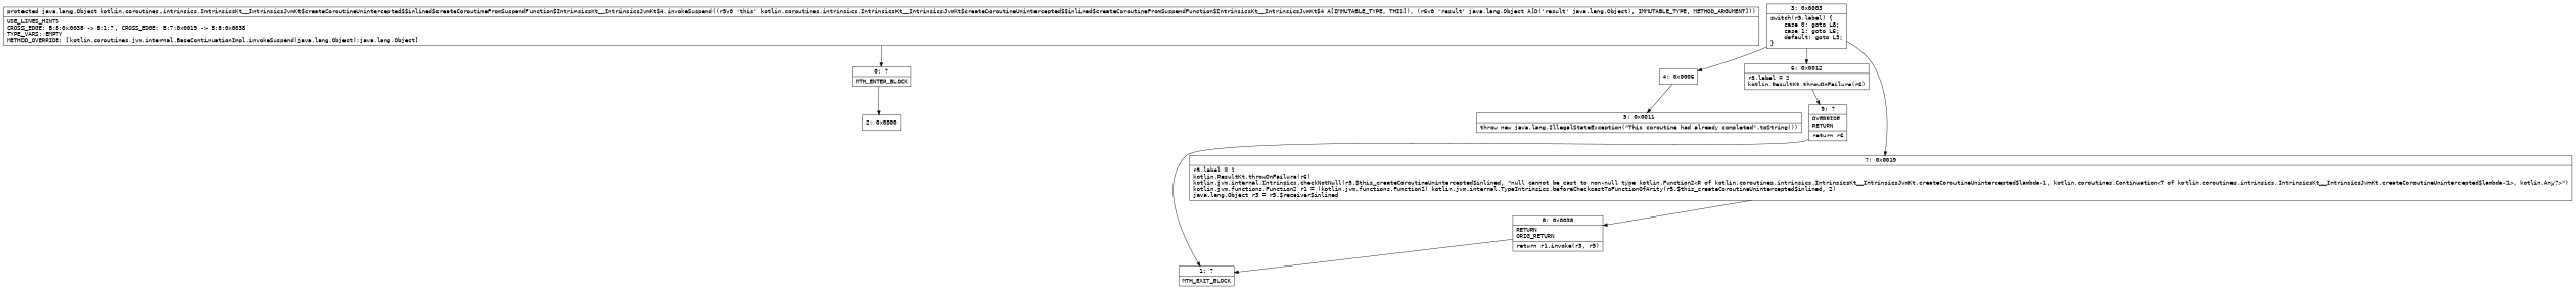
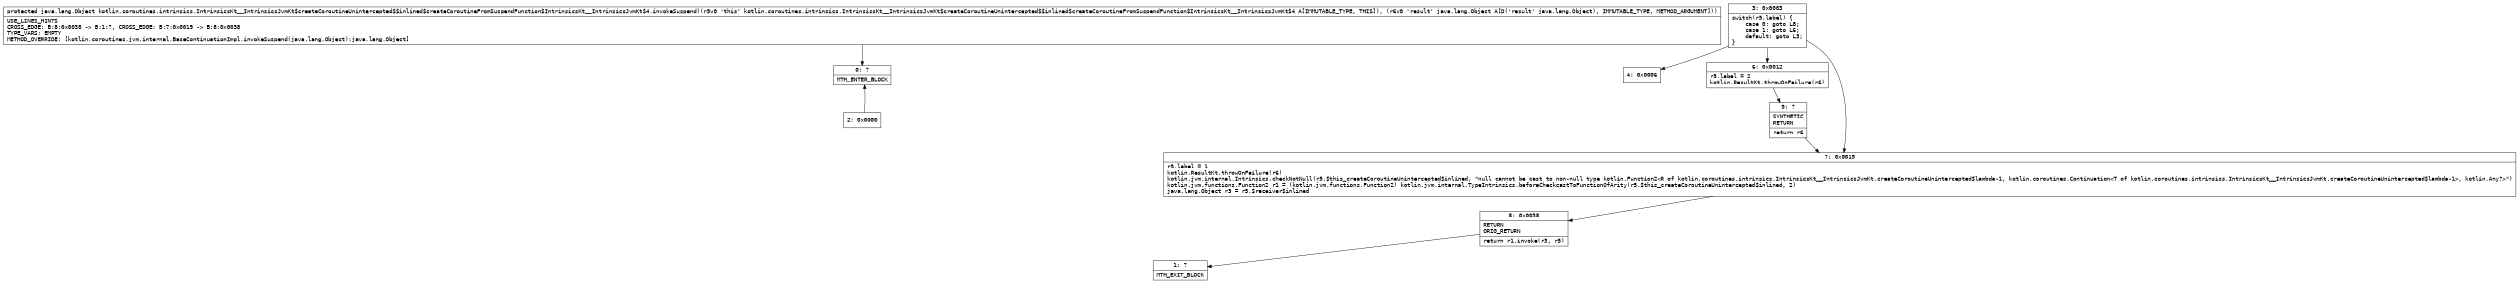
  digraph {
    fontname="DejaVu Sans Mono"
    node [fontname="DejaVu Sans Mono" shape=record]
    edge [fontname="DejaVu Sans Mono"]
    n1 [label="{0\:\ ?|MTH_ENTER_BLOCK\l}"]
    n2 [label="{2\:\ 0x0000}"]
    n3 [label="{3\:\ 0x0003|switch(r5.label) \{\l    case 0: goto L8;\l    case 1: goto L6;\l    default: goto L3;\l\}\l}"]
    n4 [label="{4\:\ 0x0006}"]
    n5 [label="{6\:\ 0x0012|r5.label = 2\lkotlin.ResultKt.throwOnFailure(r6)\l}"]
    n6 [label="{7\:\ 0x0019|r5.label = 1\lkotlin.ResultKt.throwOnFailure(r6)\lkotlin.jvm.internal.Intrinsics.checkNotNull(r5.$this_createCoroutineUnintercepted$inlined, \"null cannot be cast to non\-null type kotlin.Function2\<R of kotlin.coroutines.intrinsics.IntrinsicsKt__IntrinsicsJvmKt.createCoroutineUnintercepted$lambda\-1, kotlin.coroutines.Continuation\<T of kotlin.coroutines.intrinsics.IntrinsicsKt__IntrinsicsJvmKt.createCoroutineUnintercepted$lambda\-1\>, kotlin.Any?\>\")\lkotlin.jvm.functions.Function2 r1 = (kotlin.jvm.functions.Function2) kotlin.jvm.internal.TypeIntrinsics.beforeCheckcastToFunctionOfArity(r5.$this_createCoroutineUnintercepted$inlined, 2)\ljava.lang.Object r3 = r5.$receiver$inlined\l}"]
-   n7 [label="{5\:\ 0x0011|throw new java.lang.IllegalStateException(\"This coroutine had already completed\".toString())\l}"]
-   n8 [label="{9\:\ ?|OVERRIDE\lRETURN\l|return r6\l}"]
+   n8 [label="{9\:\ ?|SYNTHETIC\lRETURN\l|return r6\l}"]
    n9 [label="{8\:\ 0x0038|RETURN\lORIG_RETURN\l|return r1.invoke(r3, r5)\l}"]
    n10 [label="{1\:\ ?|MTH_EXIT_BLOCK\l}"]
    n11 [label="{protected java.lang.Object kotlin.coroutines.intrinsics.IntrinsicsKt__IntrinsicsJvmKt$createCoroutineUnintercepted$$inlined$createCoroutineFromSuspendFunction$IntrinsicsKt__IntrinsicsJvmKt$4.invokeSuspend((r5v0 'this' kotlin.coroutines.intrinsics.IntrinsicsKt__IntrinsicsJvmKt$createCoroutineUnintercepted$$inlined$createCoroutineFromSuspendFunction$IntrinsicsKt__IntrinsicsJvmKt$4 A[IMMUTABLE_TYPE, THIS]), (r6v0 'result' java.lang.Object A[D('result' java.lang.Object), IMMUTABLE_TYPE, METHOD_ARGUMENT]))  | USE_LINES_HINTS\lCROSS_EDGE: B:8:0x0038 \-\> B:1:?, CROSS_EDGE: B:7:0x0019 \-\> B:8:0x0038\lTYPE_VARS: EMPTY\lMETHOD_OVERRIDE: [kotlin.coroutines.jvm.internal.BaseContinuationImpl.invokeSuspend(java.lang.Object):java.lang.Object]\l}"]
-   n1 -> n2
+   n2 -> n1
    n3 -> n4
    n3 -> n5
    n3 -> n6
-   n4 -> n7
    n5 -> n8
    n6 -> n9
-   n8 -> n10
+   n8 -> n6
    n9 -> n10
    n11 -> n1
  }
